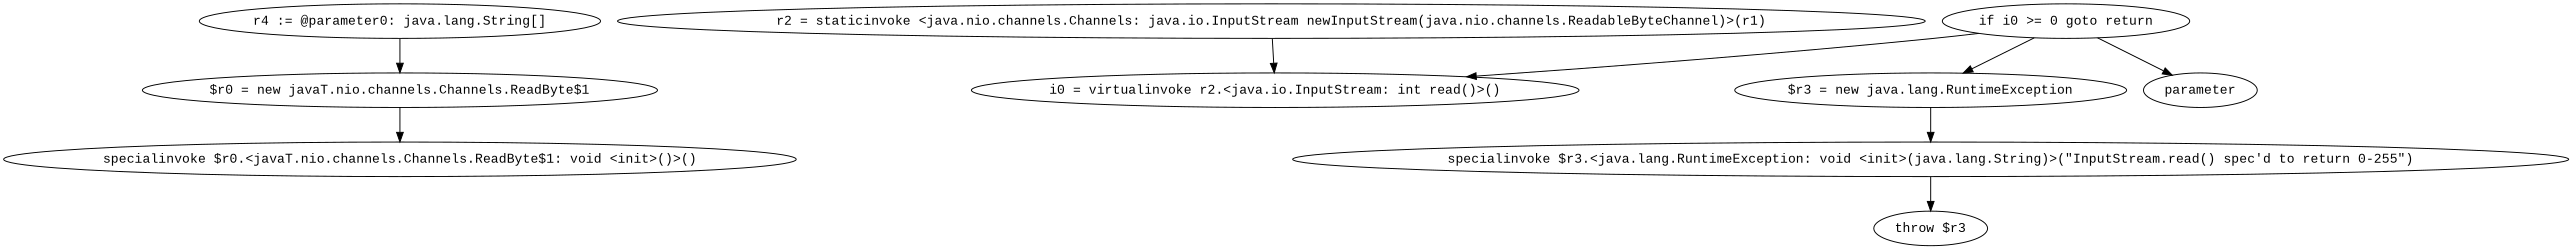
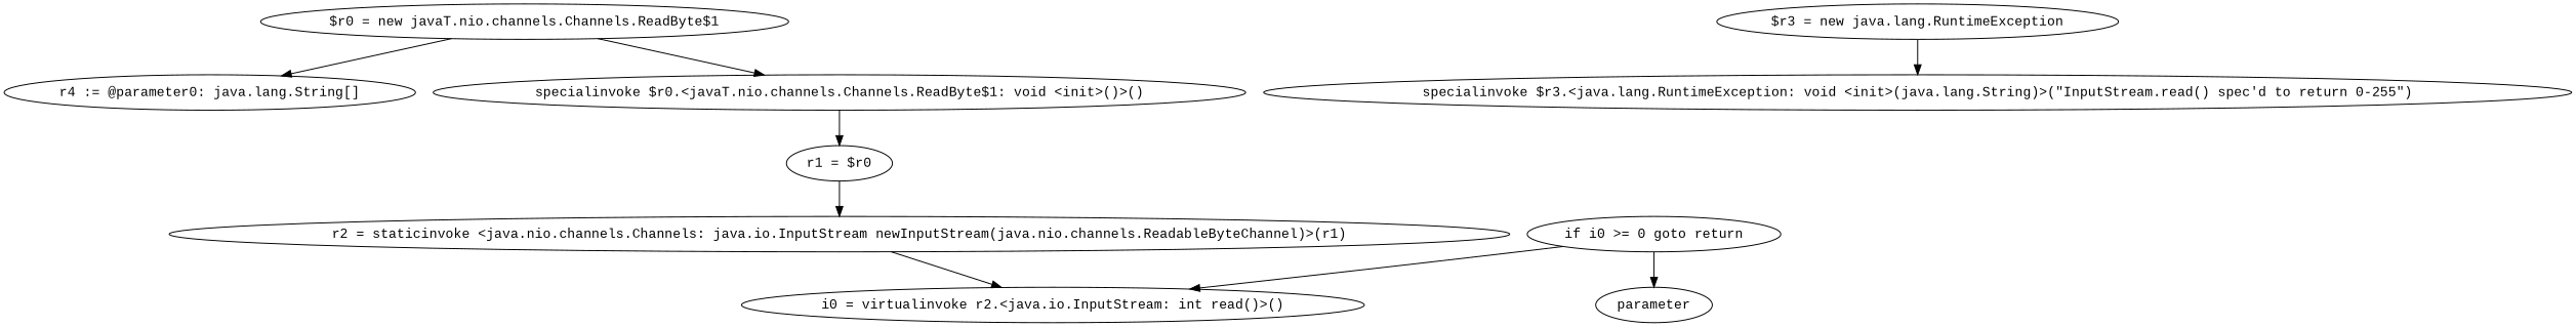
  digraph {
    fontname="Liberation Mono"
    node [fontname="Liberation Mono"]
    edge [fontname="Liberation Mono"]
    "r4 := @parameter0: java.lang.String[]"
    "$r0 = new javaT.nio.channels.Channels.ReadByte$1"
    "specialinvoke $r0.<javaT.nio.channels.Channels.ReadByte$1: void <init>()>()"
+   "r1 = $r0"
    "r2 = staticinvoke <java.nio.channels.Channels: java.io.InputStream newInputStream(java.nio.channels.ReadableByteChannel)>(r1)"
    "i0 = virtualinvoke r2.<java.io.InputStream: int read()>()"
    "if i0 >= 0 goto return"
    "$r3 = new java.lang.RuntimeException"
    n9 [label=parameter]
    "specialinvoke $r3.<java.lang.RuntimeException: void <init>(java.lang.String)>(\"InputStream.read() spec\'d to return 0-255\")"
-   "throw $r3"
-   "r4 := @parameter0: java.lang.String[]" -> "$r0 = new javaT.nio.channels.Channels.ReadByte$1"
+   "$r0 = new javaT.nio.channels.Channels.ReadByte$1" -> "r4 := @parameter0: java.lang.String[]"
    "$r0 = new javaT.nio.channels.Channels.ReadByte$1" -> "specialinvoke $r0.<javaT.nio.channels.Channels.ReadByte$1: void <init>()>()"
+   "specialinvoke $r0.<javaT.nio.channels.Channels.ReadByte$1: void <init>()>()" -> "r1 = $r0"
+   "r1 = $r0" -> "r2 = staticinvoke <java.nio.channels.Channels: java.io.InputStream newInputStream(java.nio.channels.ReadableByteChannel)>(r1)"
    "r2 = staticinvoke <java.nio.channels.Channels: java.io.InputStream newInputStream(java.nio.channels.ReadableByteChannel)>(r1)" -> "i0 = virtualinvoke r2.<java.io.InputStream: int read()>()"
    "if i0 >= 0 goto return" -> "i0 = virtualinvoke r2.<java.io.InputStream: int read()>()"
-   "if i0 >= 0 goto return" -> "$r3 = new java.lang.RuntimeException"
    "if i0 >= 0 goto return" -> n9
    "$r3 = new java.lang.RuntimeException" -> "specialinvoke $r3.<java.lang.RuntimeException: void <init>(java.lang.String)>(\"InputStream.read() spec\'d to return 0-255\")"
-   "specialinvoke $r3.<java.lang.RuntimeException: void <init>(java.lang.String)>(\"InputStream.read() spec\'d to return 0-255\")" -> "throw $r3"
  }
